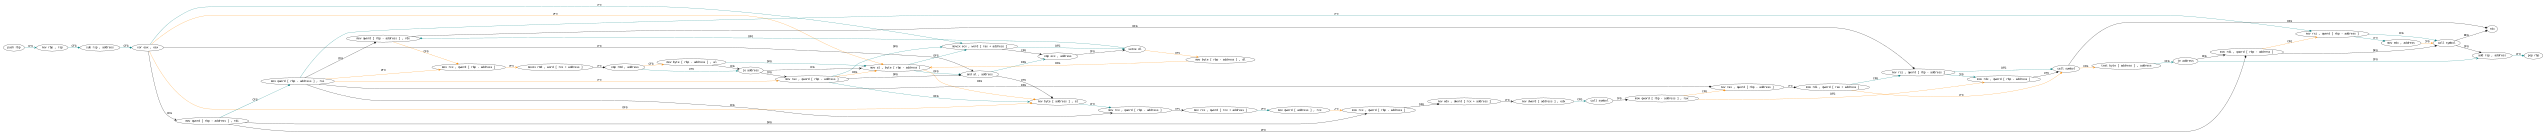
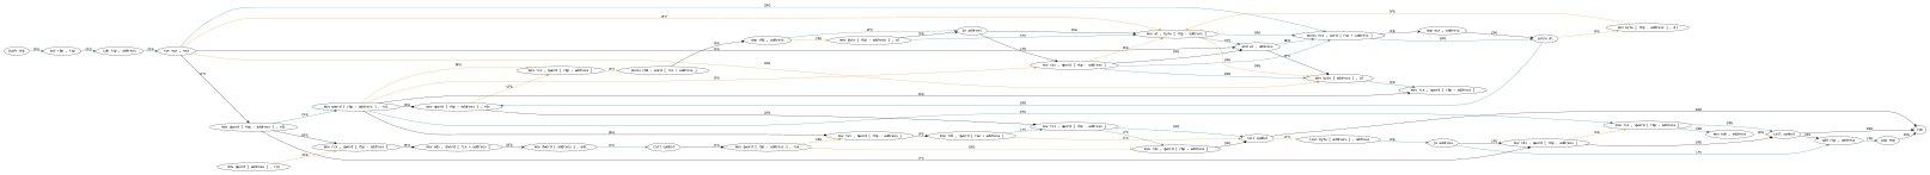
  digraph {
    fontname="Liberation Mono"
    rankdir=LR
    node [fontname="Liberation Mono"]
    edge [arrowhead=diamond color=black fontname="Liberation Mono"]
    n1 [label="push rbp"]
    n2 [label="mov rbp , rsp"]
    n3 [label="sub rsp , address"]
    n4 [label="xor eax , eax"]
    n5 [label="mov qword [ rbp - address ] , rdi"]
    n6 [label="mov al , byte [ rbp - address ]"]
    n7 [label="and al , address"]
    n8 [label="mov byte [ address ] , al"]
    n9 [label="movzx ecx , word [ rax + address ]"]
    n10 [label="mov qword [ rbp - address ] , rsi"]
    n11 [label="mov rcx , qword [ rbp - address ]"]
    n12 [label="mov rdi , qword [ rbp - address ]"]
    n13 [label="mov rcx , qword [ rbp - address ]"]
    n14 [label="cmp ecx , address"]
    n15 [label="setne dl"]
    n16 [label="mov qword [ rbp - address ] , rdx"]
    n17 [label="mov rcx , qword [ rbp - address ]"]
    n18 [label="mov rax , qword [ rbp - address ]"]
    n19 [label="mov rax , qword [ rbp - address ]"]
    n20 [label="mov rsi , qword [ rbp - address ]"]
    n21 [label="mov edx , dword [ rcx + address ]"]
    n22 [label="call symbol"]
    n23 [label="mov rsi , qword [ rbp - address ]"]
    n24 [label="movzx r8d , word [ rcx + address ]"]
-   n25 [label="mov rcx , qword [ rcx + address ]"]
    n26 [label="mov rdi , qword [ rax + address ]"]
    n27 [label="mov edx , address"]
    n28 [label="mov rdx , qword [ rbp - address ]"]
    n29 [label="call symbol"]
    n30 [label="cmp r8d , address"]
    n31 [label="mov byte [ rbp - address ] , al"]
    n32 [label="je address"]
    n33 [label="mov qword [ address ] , rcx"]
    n34 [label="mov dword [ address ] , edx"]
    n35 [label="call symbol"]
    n36 [label="mov qword [ rbp - address ] , rax"]
    n37 [label="test byte [ address ] , address"]
    n38 [label=rdx]
    n39 [label="je address"]
    n40 [label="add rsp , address"]
    n41 [label="pop rbp"]
    n42 [label="mov byte [ rbp - address ] , dl"]
    n1 -> n2 [arrowhead=vee color=teal label=CFG]
    n2 -> n3 [color=teal label=CFG]
    n3 -> n4 [color=teal label=CFG]
    n4 -> n5 [arrowhead=vee label=CFG]
    n4 -> n6 [color=darkorange label=DFG]
    n4 -> n7 [arrowhead=vee label=DFG]
    n4 -> n8 [color=darkorange label=DFG]
    n4 -> n9 [arrowhead=vee color=teal label=DFG]
    n5 -> n10 [color=teal label=CFG]
    n5 -> n11 [arrowhead=vee label=DFG]
    n5 -> n12 [label=DFG]
    n6 -> n7 [color=teal label=DFG]
    n6 -> n8 [color=darkorange label=DFG]
    n6 -> n9 [color=teal label=DFG]
    n7 -> n8 [label=DFG]
-   n7 -> n14 [arrowhead=vee color=teal label=DFG]
+   n7 -> n9 [arrowhead=vee color=teal label=DFG]
    n8 -> n13 [color=teal label=CFG]
    n9 -> n14 [arrowhead=vee label=CFG]
    n9 -> n15 [color=teal label=DFG]
    n10 -> n13 [arrowhead=vee label=DFG]
    n10 -> n16 [label=CFG]
    n10 -> n17 [arrowhead=vee color=darkorange label=DFG]
    n10 -> n18 [arrowhead=vee color=darkorange label=DFG]
    n10 -> n19 [label=DFG]
    n10 -> n20 [color=teal label=DFG]
    n11 -> n21 [label=DFG]
    n12 -> n20 [arrowhead=vee color=darkorange label=CFG]
    n12 -> n22 [label=DFG]
-   n13 -> n25 [arrowhead=vee label=DFG]
    n14 -> n15 [arrowhead=vee label=CFG]
    n15 -> n16 [color=teal label=DFG]
    n15 -> n42 [arrowhead=vee color=darkorange label=DFG]
    n16 -> n17 [color=darkorange label=CFG]
    n16 -> n23 [label=DFG]
    n17 -> n24 [arrowhead=vee color=darkorange label=DFG]
    n18 -> n6 [color=darkorange label=DFG]
    n18 -> n7 [label=DFG]
    n18 -> n8 [arrowhead=vee color=teal label=DFG]
    n18 -> n9 [arrowhead=vee color=teal label=DFG]
    n19 -> n26 [label=DFG]
    n20 -> n22 [color=teal label=DFG]
    n20 -> n27 [color=teal label=CFG]
    n21 -> n34 [arrowhead=vee label=DFG]
    n22 -> n38 [label=DFG]
    n22 -> n40 [arrowhead=vee label=CFG]
    n23 -> n28 [arrowhead=vee color=teal label=CFG]
    n23 -> n29 [color=teal label=DFG]
    n24 -> n30 [label=DFG]
-   n25 -> n33 [color=teal label=DFG]
    n26 -> n23 [color=teal label=CFG]
    n26 -> n29 [color=darkorange label=DFG]
    n27 -> n22 [arrowhead=vee color=darkorange label=CFG]
    n28 -> n29 [label=DFG]
    n29 -> n37 [arrowhead=vee color=darkorange label=CFG]
    n29 -> n38 [label=DFG]
    n30 -> n31 [arrowhead=vee color=darkorange label=CFG]
    n30 -> n32 [arrowhead=vee color=teal label=DFG]
    n31 -> n6 [color=teal label=DFG]
    n31 -> n32 [arrowhead=vee label=CFG]
    n32 -> n6 [arrowhead=vee label=CFG]
    n32 -> n18 [arrowhead=vee label=CFG]
    n33 -> n11 [arrowhead=vee color=darkorange label=CFG]
    n34 -> n35 [arrowhead=vee color=teal label=CFG]
    n35 -> n36 [label=DFG]
    n36 -> n19 [color=darkorange label=CFG]
    n36 -> n28 [arrowhead=vee color=darkorange label=DFG]
    n37 -> n39 [arrowhead=vee color=teal label=CFG]
    n39 -> n12 [arrowhead=vee label=CFG]
    n39 -> n40 [arrowhead=vee color=teal label=CFG]
    n40 -> n41 [color=teal label=CFG]
+   n41 -> n38 [arrowhead=vee label=CFG]
    n42 -> n6 [arrowhead=vee color=darkorange label=DFG]
  }
